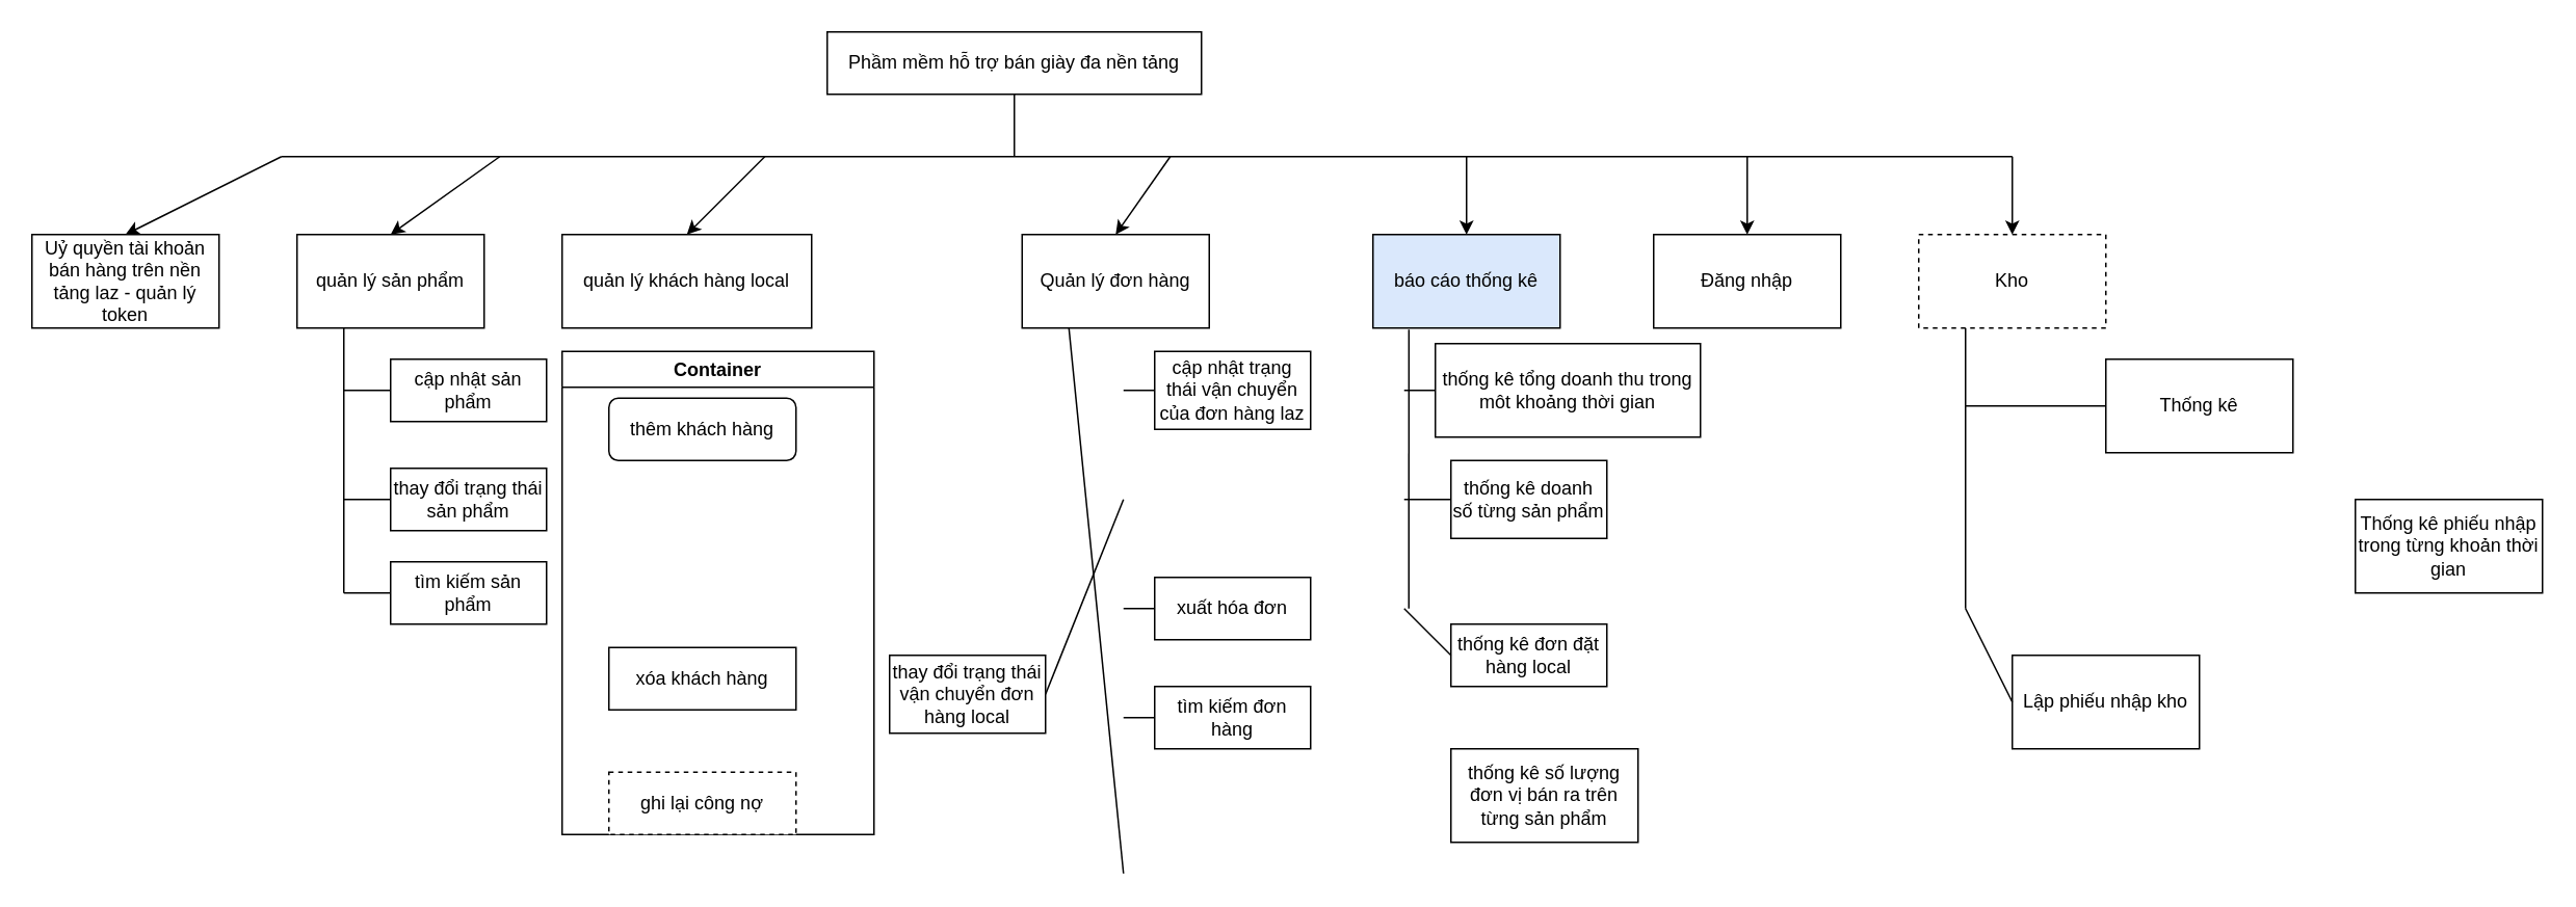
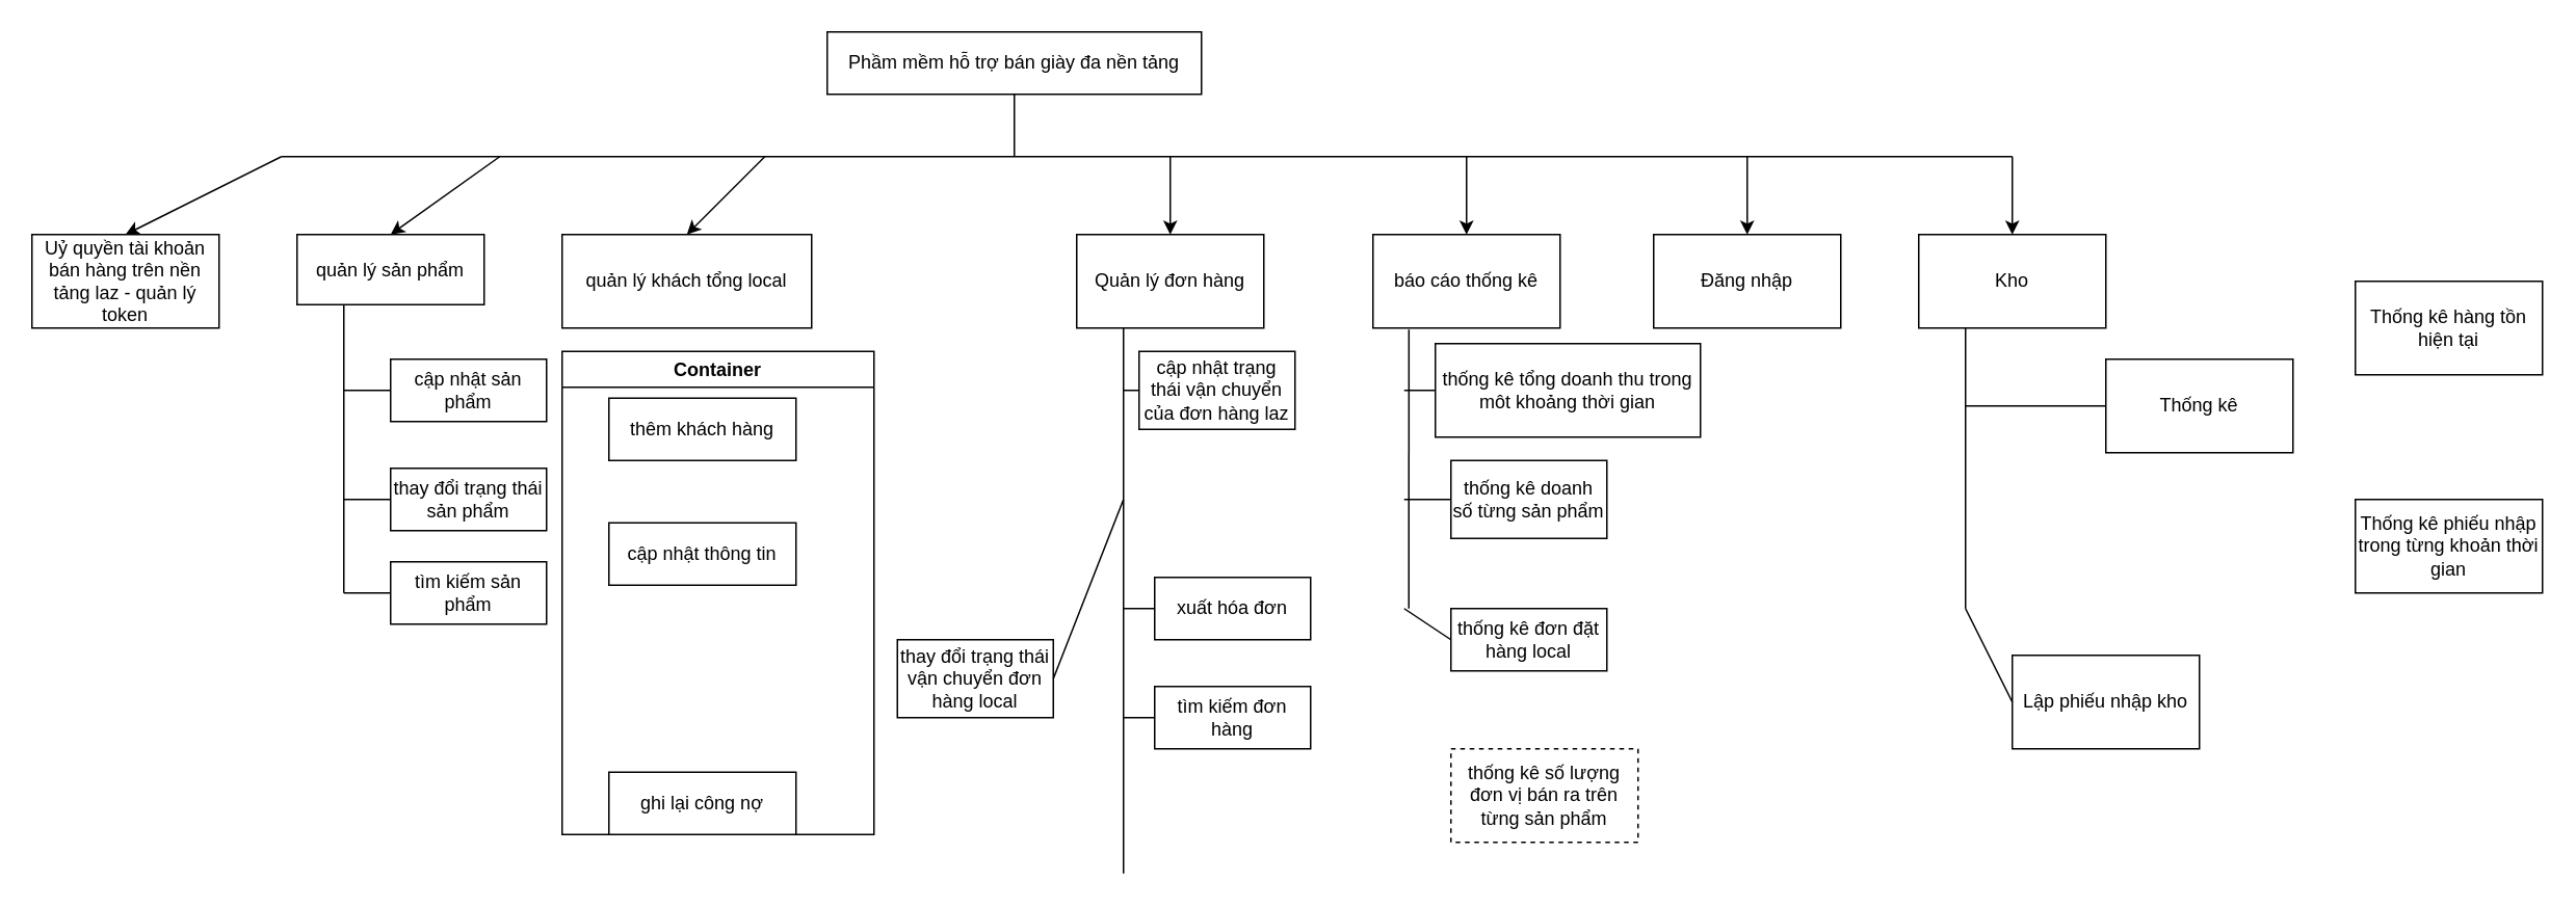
  <mxCell id="0" />
  <mxCell id="1" parent="0" />
  <mxCell id="2" value="Phầm mềm hỗ trợ bán giày đa nền tảng" style="rounded=0;whiteSpace=wrap;html=1;" parent="1" vertex="1"><mxGeometry x="530" y="20" width="240" height="40" as="geometry" /></mxCell>
  <mxCell id="3" style="edgeStyle=orthogonalEdgeStyle;rounded=0;orthogonalLoop=1;jettySize=auto;html=1;exitX=0.5;exitY=1;exitDx=0;exitDy=0;" parent="1" source="2" target="2" edge="1"><mxGeometry relative="1" as="geometry" /></mxCell>
- <mxCell id="4" value="quản lý sản phẩm" style="rounded=0;whiteSpace=wrap;html=1;" parent="1" vertex="1"><mxGeometry x="190" y="150" width="120" height="60" as="geometry" /></mxCell>
- <mxCell id="5" value="quản lý khách hàng local" style="rounded=0;whiteSpace=wrap;html=1;" parent="1" vertex="1"><mxGeometry x="360" y="150" width="160" height="60" as="geometry" /></mxCell>
- <mxCell id="6" value="Quản lý đơn hàng" style="rounded=0;whiteSpace=wrap;html=1;" parent="1" vertex="1"><mxGeometry x="655" y="150" width="120" height="60" as="geometry" /></mxCell>
- <mxCell id="7" value="báo cáo thống kê" style="rounded=0;whiteSpace=wrap;html=1;fillColor=#dae8fc;" parent="1" vertex="1"><mxGeometry x="880" y="150" width="120" height="60" as="geometry" /></mxCell>
+ <mxCell id="4" value="quản lý sản phẩm" style="rounded=0;whiteSpace=wrap;html=1;" parent="1" vertex="1"><mxGeometry x="190" y="150" width="120" height="45" as="geometry" /></mxCell>
+ <mxCell id="5" value="quản lý khách tổng local" style="rounded=0;whiteSpace=wrap;html=1;" parent="1" vertex="1"><mxGeometry x="360" y="150" width="160" height="60" as="geometry" /></mxCell>
+ <mxCell id="6" value="Quản lý đơn hàng" style="rounded=0;whiteSpace=wrap;html=1;" parent="1" vertex="1"><mxGeometry x="690" y="150" width="120" height="60" as="geometry" /></mxCell>
+ <mxCell id="7" value="báo cáo thống kê" style="rounded=0;whiteSpace=wrap;html=1;" parent="1" vertex="1"><mxGeometry x="880" y="150" width="120" height="60" as="geometry" /></mxCell>
  <mxCell id="8" value="" style="endArrow=none;html=1;" parent="1" edge="1"><mxGeometry width="50" height="50" relative="1" as="geometry"><mxPoint x="180" y="100" as="sourcePoint" /><mxPoint x="1290" y="100" as="targetPoint" /></mxGeometry></mxCell>
  <mxCell id="9" value="" style="endArrow=classic;html=1;entryX=0.5;entryY=0;entryDx=0;entryDy=0;" parent="1" target="4" edge="1"><mxGeometry width="50" height="50" relative="1" as="geometry"><mxPoint x="320" y="100" as="sourcePoint" /><mxPoint x="650" y="330" as="targetPoint" /></mxGeometry></mxCell>
  <mxCell id="10" value="" style="endArrow=classic;html=1;entryX=0.5;entryY=0;entryDx=0;entryDy=0;" parent="1" target="5" edge="1"><mxGeometry width="50" height="50" relative="1" as="geometry"><mxPoint x="490" y="100" as="sourcePoint" /><mxPoint x="650" y="330" as="targetPoint" /></mxGeometry></mxCell>
  <mxCell id="11" value="" style="endArrow=classic;html=1;entryX=0.5;entryY=0;entryDx=0;entryDy=0;" parent="1" target="6" edge="1"><mxGeometry width="50" height="50" relative="1" as="geometry"><mxPoint x="750" y="100" as="sourcePoint" /><mxPoint x="760" y="150" as="targetPoint" /></mxGeometry></mxCell>
  <mxCell id="12" value="" style="endArrow=classic;html=1;entryX=0.5;entryY=0;entryDx=0;entryDy=0;" parent="1" target="7" edge="1"><mxGeometry width="50" height="50" relative="1" as="geometry"><mxPoint x="940" y="100" as="sourcePoint" /><mxPoint x="650" y="330" as="targetPoint" /></mxGeometry></mxCell>
  <mxCell id="13" value="" style="endArrow=none;html=1;" parent="1" edge="1"><mxGeometry width="50" height="50" relative="1" as="geometry"><mxPoint x="650" y="60" as="sourcePoint" /><mxPoint x="650" y="100" as="targetPoint" /></mxGeometry></mxCell>
  <mxCell id="14" value="cập nhật sản phẩm" style="rounded=0;whiteSpace=wrap;html=1;" parent="1" vertex="1"><mxGeometry x="250" y="230" width="100" height="40" as="geometry" /></mxCell>
- <mxCell id="15" value="cập nhật trạng thái vận chuyển của đơn hàng laz" style="rounded=0;whiteSpace=wrap;html=1;" parent="1" vertex="1"><mxGeometry x="740" y="225" width="100" height="50" as="geometry" /></mxCell>
- <mxCell id="16" value="thay đổi trạng thái vận chuyển đơn hàng local" style="rounded=0;whiteSpace=wrap;html=1;" parent="1" vertex="1"><mxGeometry x="570" y="420" width="100" height="50" as="geometry" /></mxCell>
+ <mxCell id="15" value="cập nhật trạng thái vận chuyển của đơn hàng laz" style="rounded=0;whiteSpace=wrap;html=1;" parent="1" vertex="1"><mxGeometry x="730" y="225" width="100" height="50" as="geometry" /></mxCell>
+ <mxCell id="16" value="thay đổi trạng thái vận chuyển đơn hàng local" style="rounded=0;whiteSpace=wrap;html=1;" parent="1" vertex="1"><mxGeometry x="575" y="410" width="100" height="50" as="geometry" /></mxCell>
  <mxCell id="17" value="thống kê tổng doanh thu trong môt khoảng thời gian" style="rounded=0;whiteSpace=wrap;html=1;" parent="1" vertex="1"><mxGeometry x="920" y="220" width="170" height="60" as="geometry" /></mxCell>
  <mxCell id="18" value="thống kê doanh số từng sản phẩm" style="rounded=0;whiteSpace=wrap;html=1;" parent="1" vertex="1"><mxGeometry x="930" y="295" width="100" height="50" as="geometry" /></mxCell>
- <mxCell id="19" value="thống kê đơn đặt hàng local" style="rounded=0;whiteSpace=wrap;html=1;" parent="1" vertex="1"><mxGeometry x="930" y="400" width="100" height="40" as="geometry" /></mxCell>
+ <mxCell id="19" value="thống kê đơn đặt hàng local" style="rounded=0;whiteSpace=wrap;html=1;" parent="1" vertex="1"><mxGeometry x="930" y="390" width="100" height="40" as="geometry" /></mxCell>
  <mxCell id="20" value="" style="endArrow=none;html=1;exitX=0.25;exitY=1;exitDx=0;exitDy=0;" parent="1" source="4" edge="1"><mxGeometry width="50" height="50" relative="1" as="geometry"><mxPoint x="480" y="370" as="sourcePoint" /><mxPoint x="220" y="380" as="targetPoint" /></mxGeometry></mxCell>
  <mxCell id="21" value="" style="endArrow=none;html=1;exitX=0.25;exitY=1;exitDx=0;exitDy=0;" parent="1" source="6" edge="1"><mxGeometry width="50" height="50" relative="1" as="geometry"><mxPoint x="610" y="370" as="sourcePoint" /><mxPoint x="720" y="560" as="targetPoint" /></mxGeometry></mxCell>
  <mxCell id="22" value="" style="endArrow=none;html=1;entryX=0.192;entryY=1.017;entryDx=0;entryDy=0;entryPerimeter=0;" parent="1" target="7" edge="1"><mxGeometry width="50" height="50" relative="1" as="geometry"><mxPoint x="903" y="390" as="sourcePoint" /><mxPoint x="660" y="320" as="targetPoint" /></mxGeometry></mxCell>
  <mxCell id="23" value="" style="endArrow=none;html=1;exitX=0;exitY=0.5;exitDx=0;exitDy=0;" parent="1" source="17" edge="1"><mxGeometry width="50" height="50" relative="1" as="geometry"><mxPoint x="610" y="340" as="sourcePoint" /><mxPoint x="900" y="250" as="targetPoint" /></mxGeometry></mxCell>
  <mxCell id="24" value="" style="endArrow=none;html=1;exitX=0;exitY=0.5;exitDx=0;exitDy=0;" parent="1" source="19" edge="1"><mxGeometry width="50" height="50" relative="1" as="geometry"><mxPoint x="910" y="490" as="sourcePoint" /><mxPoint x="900" y="390" as="targetPoint" /></mxGeometry></mxCell>
  <mxCell id="25" value="" style="endArrow=none;html=1;exitX=0;exitY=0.5;exitDx=0;exitDy=0;" parent="1" source="18" edge="1"><mxGeometry width="50" height="50" relative="1" as="geometry"><mxPoint x="900" y="520" as="sourcePoint" /><mxPoint x="900" y="320" as="targetPoint" /></mxGeometry></mxCell>
  <mxCell id="26" value="" style="endArrow=none;html=1;" parent="1" edge="1"><mxGeometry width="50" height="50" relative="1" as="geometry"><mxPoint x="220" y="250" as="sourcePoint" /><mxPoint x="250" y="250" as="targetPoint" /></mxGeometry></mxCell>
  <mxCell id="27" value="" style="endArrow=none;html=1;exitX=0;exitY=0.5;exitDx=0;exitDy=0;" parent="1" source="15" edge="1"><mxGeometry width="50" height="50" relative="1" as="geometry"><mxPoint x="610" y="330" as="sourcePoint" /><mxPoint x="720" y="250" as="targetPoint" /></mxGeometry></mxCell>
  <mxCell id="28" value="" style="endArrow=none;html=1;exitX=1;exitY=0.5;exitDx=0;exitDy=0;" parent="1" source="16" edge="1"><mxGeometry width="50" height="50" relative="1" as="geometry"><mxPoint x="610" y="330" as="sourcePoint" /><mxPoint x="720" y="320" as="targetPoint" /></mxGeometry></mxCell>
  <mxCell id="29" value="xuất hóa đơn" style="rounded=0;whiteSpace=wrap;html=1;" parent="1" vertex="1"><mxGeometry x="740" y="370" width="100" height="40" as="geometry" /></mxCell>
  <mxCell id="30" value="" style="endArrow=none;html=1;exitX=0;exitY=0.5;exitDx=0;exitDy=0;" parent="1" source="29" edge="1"><mxGeometry width="50" height="50" relative="1" as="geometry"><mxPoint x="610" y="400" as="sourcePoint" /><mxPoint x="720" y="390" as="targetPoint" /></mxGeometry></mxCell>
  <mxCell id="31" value="thay đổi trạng thái sản phẩm" style="rounded=0;whiteSpace=wrap;html=1;" parent="1" vertex="1"><mxGeometry x="250" y="300" width="100" height="40" as="geometry" /></mxCell>
  <mxCell id="32" value="" style="endArrow=none;html=1;" parent="1" edge="1"><mxGeometry width="50" height="50" relative="1" as="geometry"><mxPoint x="220" y="320" as="sourcePoint" /><mxPoint x="250" y="320" as="targetPoint" /></mxGeometry></mxCell>
  <mxCell id="33" value="" style="endArrow=classic;html=1;entryX=0.5;entryY=0;entryDx=0;entryDy=0;" parent="1" target="40" edge="1"><mxGeometry width="50" height="50" relative="1" as="geometry"><mxPoint x="1120" y="100" as="sourcePoint" /><mxPoint x="1120" y="150" as="targetPoint" /></mxGeometry></mxCell>
  <mxCell id="34" value="tìm kiếm đơn hàng" style="rounded=0;whiteSpace=wrap;html=1;" parent="1" vertex="1"><mxGeometry x="740" y="440" width="100" height="40" as="geometry" /></mxCell>
  <mxCell id="35" value="" style="endArrow=none;html=1;exitX=0;exitY=0.5;exitDx=0;exitDy=0;" parent="1" source="34" edge="1"><mxGeometry width="50" height="50" relative="1" as="geometry"><mxPoint x="610" y="470" as="sourcePoint" /><mxPoint x="720" y="460" as="targetPoint" /></mxGeometry></mxCell>
  <mxCell id="36" value="tìm kiếm sản phẩm" style="rounded=0;whiteSpace=wrap;html=1;" parent="1" vertex="1"><mxGeometry x="250" y="360" width="100" height="40" as="geometry" /></mxCell>
  <mxCell id="37" value="" style="endArrow=none;html=1;exitX=0;exitY=0.5;exitDx=0;exitDy=0;" parent="1" source="36" edge="1"><mxGeometry width="50" height="50" relative="1" as="geometry"><mxPoint x="120" y="390" as="sourcePoint" /><mxPoint x="220" y="380" as="targetPoint" /></mxGeometry></mxCell>
  <mxCell id="38" value="" style="endArrow=classic;html=1;entryX=0.5;entryY=0;entryDx=0;entryDy=0;" parent="1" target="39" edge="1"><mxGeometry width="50" height="50" relative="1" as="geometry"><mxPoint x="180" y="100" as="sourcePoint" /><mxPoint x="180" y="150" as="targetPoint" /></mxGeometry></mxCell>
  <mxCell id="39" value="Uỷ quyền tài khoản bán hàng trên nền tảng laz - quản lý token" style="rounded=0;whiteSpace=wrap;html=1;" parent="1" vertex="1"><mxGeometry x="20" y="150" width="120" height="60" as="geometry" /></mxCell>
  <mxCell id="40" value="Đăng nhập" style="rounded=0;whiteSpace=wrap;html=1;" parent="1" vertex="1"><mxGeometry x="1060" y="150" width="120" height="60" as="geometry" /></mxCell>
- <mxCell id="41" value="Kho" style="rounded=0;whiteSpace=wrap;html=1;dashed=1;" parent="1" vertex="1"><mxGeometry x="1230" y="150" width="120" height="60" as="geometry" /></mxCell>
+ <mxCell id="41" value="Kho" style="rounded=0;whiteSpace=wrap;html=1;" parent="1" vertex="1"><mxGeometry x="1230" y="150" width="120" height="60" as="geometry" /></mxCell>
  <mxCell id="42" value="" style="endArrow=classic;html=1;entryX=0.5;entryY=0;entryDx=0;entryDy=0;" parent="1" target="41" edge="1"><mxGeometry width="50" height="50" relative="1" as="geometry"><mxPoint x="1290" y="100" as="sourcePoint" /><mxPoint x="1450" y="70" as="targetPoint" /></mxGeometry></mxCell>
  <mxCell id="43" value="Lập phiếu nhập kho" style="rounded=0;whiteSpace=wrap;html=1;" vertex="1" parent="1"><mxGeometry x="1290" y="420" width="120" height="60" as="geometry" /></mxCell>
  <mxCell id="44" value="" style="endArrow=none;html=1;entryX=0.25;entryY=1;entryDx=0;entryDy=0;" edge="1" parent="1" target="41"><mxGeometry width="50" height="50" relative="1" as="geometry"><mxPoint x="1260" y="390" as="sourcePoint" /><mxPoint x="1180" y="310" as="targetPoint" /></mxGeometry></mxCell>
  <mxCell id="45" value="" style="endArrow=none;html=1;exitX=0;exitY=0.5;exitDx=0;exitDy=0;" edge="1" parent="1" source="43"><mxGeometry width="50" height="50" relative="1" as="geometry"><mxPoint x="1200" y="470" as="sourcePoint" /><mxPoint x="1260" y="390" as="targetPoint" /></mxGeometry></mxCell>
+ <mxCell id="46" value="Thống kê hàng tồn hiện tại" style="rounded=0;whiteSpace=wrap;html=1;" vertex="1" parent="1"><mxGeometry x="1510" y="180" width="120" height="60" as="geometry" /></mxCell>
  <mxCell id="47" value="Thống kê" style="rounded=0;whiteSpace=wrap;html=1;" vertex="1" parent="1"><mxGeometry x="1350" y="230" width="120" height="60" as="geometry" /></mxCell>
  <mxCell id="48" value="" style="endArrow=none;html=1;exitX=0;exitY=0.5;exitDx=0;exitDy=0;" edge="1" parent="1" source="47"><mxGeometry width="50" height="50" relative="1" as="geometry"><mxPoint x="1360" y="250" as="sourcePoint" /><mxPoint x="1260" y="260" as="targetPoint" /></mxGeometry></mxCell>
  <mxCell id="49" value="Thống kê phiếu nhập trong từng khoản thời gian" style="rounded=0;whiteSpace=wrap;html=1;" vertex="1" parent="1"><mxGeometry x="1510" y="320" width="120" height="60" as="geometry" /></mxCell>
- <mxCell id="50" value="thống kê số lượng đơn vị bán ra trên từng sản phẩm" style="rounded=0;whiteSpace=wrap;html=1;" vertex="1" parent="1"><mxGeometry x="930" y="480" width="120" height="60" as="geometry" /></mxCell>
+ <mxCell id="50" value="thống kê số lượng đơn vị bán ra trên từng sản phẩm" style="rounded=0;whiteSpace=wrap;html=1;dashed=1;" vertex="1" parent="1"><mxGeometry x="930" y="480" width="120" height="60" as="geometry" /></mxCell>
  <mxCell id="51" value="Container" style="swimlane;strokeWidth=1;" vertex="1" parent="1"><mxGeometry x="360" y="225" width="200" height="310" as="geometry" /></mxCell>
- <mxCell id="53" value="thêm khách hàng" style="whiteSpace=wrap;html=1;rounded=1;" vertex="1" parent="51"><mxGeometry x="30" y="30" width="120" height="40" as="geometry" /></mxCell>
- <mxCell id="54" value="ghi lại công nợ" style="rounded=0;whiteSpace=wrap;html=1;strokeWidth=1;dashed=1;" vertex="1" parent="51"><mxGeometry x="30" y="270" width="120" height="40" as="geometry" /></mxCell>
- <mxCell id="55" value="xóa khách hàng" style="rounded=0;whiteSpace=wrap;html=1;strokeWidth=1;" vertex="1" parent="51"><mxGeometry x="30" y="190" width="120" height="40" as="geometry" /></mxCell>
+ <mxCell id="52" value="cập nhật thông tin" style="rounded=0;whiteSpace=wrap;html=1;" parent="51" vertex="1"><mxGeometry x="30" y="110" width="120" height="40" as="geometry" /></mxCell>
+ <mxCell id="53" value="thêm khách hàng" style="rounded=0;whiteSpace=wrap;html=1;" vertex="1" parent="51"><mxGeometry x="30" y="30" width="120" height="40" as="geometry" /></mxCell>
+ <mxCell id="54" value="ghi lại công nợ" style="rounded=0;whiteSpace=wrap;html=1;strokeWidth=1;" vertex="1" parent="51"><mxGeometry x="30" y="270" width="120" height="40" as="geometry" /></mxCell>
